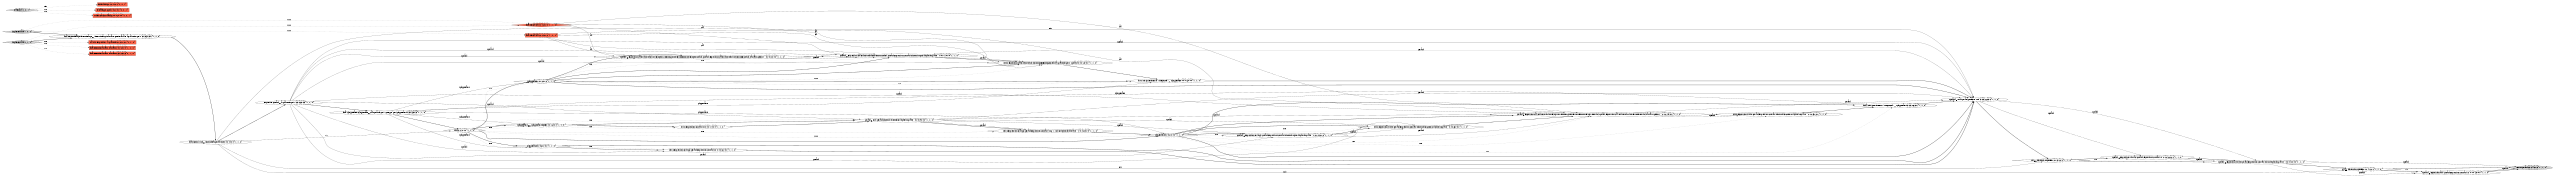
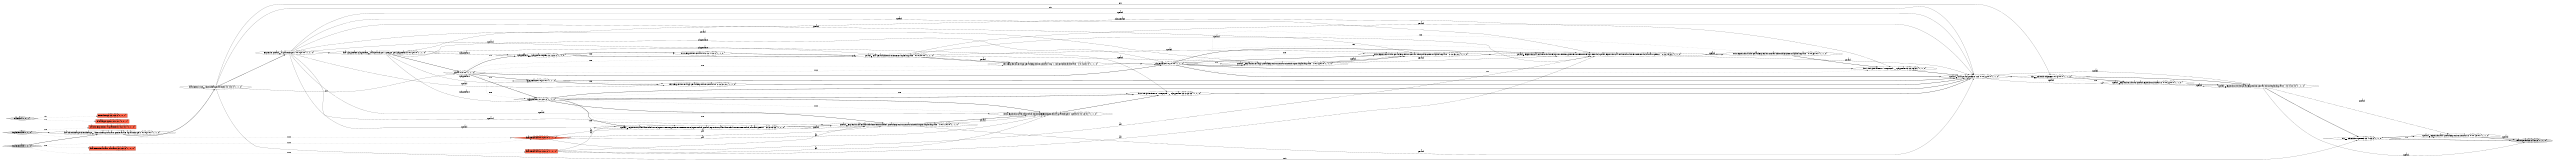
  digraph {
    rankdir=LR
    node [fillcolor=white shape=ellipse style=filled]
    edge [style=solid]
    n1 [fillcolor=lightgray label="return operand@@@44@@@['1', '1', '0']"]
    n2 [label="operand = mod(operand,getFactor(unit))@@@36@@@['1', '1', '0']"]
    n3 [label="operand = Expressions.subtract(operand,Expressions.constant(1L))@@@38@@@['1', '1', '0']"]
    n4 [label="operand = Expressions.divide(operand,Expressions.constant(unit.multiplier.longValue()))@@@40@@@['1', '1', '0']"]
    n5 [label="unit == TimeUnit.QUARTER@@@37@@@['1', '1', '0']" shape=diamond]
    n6 [label="unit == TimeUnit.QUARTER@@@41@@@['1', '1', '0']" shape=diamond]
    n7 [label="operand = Expressions.add(operand,Expressions.constant(1L))@@@42@@@['1', '1', '0']"]
    n8 [fillcolor=lightgray label="makeCast['0', '0', '1']" shape=diamond]
    n9 [fillcolor=tomato label="RexNode exp@@@2@@@['0', '0', '1']" shape=box]
    n10 [fillcolor=tomato label="RelDataType type@@@2@@@['0', '0', '1']" shape=box]
-   n11 [fillcolor=tomato label="boolean matchNullability@@@2@@@['0', '0', '1']" shape=box]
    n12 [label="final TimeUnit unit = timeUnitRange.startUnit@@@4@@@['1', '1', '0']"]
    n13 [label="Expression operand = argValueList.get(1)@@@5@@@['1', '1', '0']"]
    n14 [label="unit@@@7@@@['1', '1', '0']" shape=diamond]
    n15 [label="operand = Expressions.call(BuiltInMethod.TIMESTAMP_WITH_LOCAL_TIME_ZONE_TO_TIMESTAMP.method,operand,Expressions.call(BuiltInMethod.TIME_ZONE.method,translator.getRoot()))@@@10@@@['1', '1', '0']"]
    n16 [label="operand = Expressions.call(BuiltInMethod.FLOOR_DIV.method,operand,Expressions.constant(TimeUnit.DAY.multiplier.longValue()))@@@11@@@['1', '1', '0']"]
    n17 [label="final SqlTypeName sqlTypeName = call.operands.get(1).getType().getSqlTypeName()@@@6@@@['1', '1', '0']"]
    n18 [label="operand = Expressions.call(BuiltInMethod.TIMESTAMP_WITH_LOCAL_TIME_ZONE_TO_TIMESTAMP.method,operand,Expressions.call(BuiltInMethod.TIME_ZONE.method,translator.getRoot()))@@@24@@@['1', '1', '0']"]
    n19 [label="operand = Expressions.multiply(operand,Expressions.constant(TimeUnit.DAY.multiplier.longValue()))@@@22@@@['1', '1', '0']"]
    n20 [label="return Expressions.divide(operand,Expressions.constant(TimeUnit.SECOND.multiplier.longValue()))@@@23@@@['1', '1', '0']"]
    n21 [label="operand = mod(operand,TimeUnit.MINUTE.multiplier.longValue())@@@19@@@['1', '1', '0']"]
    n22 [label="return Expressions.call(BuiltInMethod.UNIX_DATE_EXTRACT.method,argValueList.get(0),operand)@@@12@@@['1', '1', '0']"]
    n23 [label="return Expressions.multiply(operand,Expressions.constant(0L))@@@31@@@['1', '1', '0']"]
    n24 [label="sqlTypeName@@@21@@@['1', '1', '0']" shape=diamond]
    n25 [label="sqlTypeName@@@30@@@['1', '1', '0']" shape=diamond]
    n26 [label="sqlTypeName@@@8@@@['1', '1', '0']" shape=diamond]
    n27 [label="sqlTypeName == SqlTypeName.DATE@@@16@@@['1', '1', '0']" shape=diamond]
    n28 [label="return Expressions.multiply(operand,Expressions.constant((long)(1 / unit.multiplier.doubleValue())))@@@20@@@['1', '1', '0']"]
    n29 [label="throw new AssertionError(\"unexpected \" + sqlTypeName)@@@13@@@['1', '1', '0']"]
    n30 [label="return Expressions.divide(operand,Expressions.constant(TimeUnit.SECOND.multiplier.longValue()))@@@25@@@['1', '1', '0']"]
    n31 [label="throw new AssertionError(\"unexpected \" + sqlTypeName)@@@26@@@['1', '1', '0']"]
    n32 [label="return Expressions.constant(0L)@@@17@@@['1', '1', '0']"]
    n33 [label="final TimeUnitRange timeUnitRange = (TimeUnitRange)translator.getLiteralValue(argValueList.get(0))@@@3@@@['1', '1', '0']"]
    n34 [fillcolor=lightgray label="implementSafe['0', '1', '0']" shape=diamond]
-   n35 [fillcolor=tomato label="final RexToLixTranslator translator@@@2@@@['0', '1', '0']" shape=box]
    n36 [fillcolor=tomato label="final RexCall call@@@2@@@['1', '1', '0']" shape=diamond]
    n37 [fillcolor=tomato label="final List<Expression> argValueList@@@2@@@['0', '1', '0']" shape=box]
    n38 [fillcolor=tomato label="final RexToLixTranslator translator@@@2@@@['1', '0', '0']" shape=box]
    n39 [fillcolor=tomato label="final RexCall call@@@2@@@['1', '0', '0']" shape=box]
    n40 [fillcolor=lightgray label="implementSafe['1', '0', '0']" shape=diamond]
    n2 -> n3 [label=operand]
    n2 -> n4 [label=operand]
    n2 -> n5 [style=bold]
    n3 -> n4 [label=operand]
    n3 -> n4 [style=bold]
    n4 -> n1 [label=operand]
    n4 -> n6 [style=bold]
    n4 -> n7 [label=operand]
    n5 -> n3 [style=bold]
    n5 -> n3 [label=true style=dotted]
    n5 -> n4 [style=bold]
    n6 -> n1 [style=bold]
    n6 -> n7 [style=bold]
    n6 -> n7 [label=true style=dotted]
    n7 -> n1 [label=operand]
    n7 -> n1 [style=bold]
    n8 -> n9 [label=unit style=dotted]
    n8 -> n10 [label=true style=dotted]
-   n8 -> n11 [label=true style=dotted]
    n12 -> n2 [label=unit]
    n12 -> n5 [label=unit]
    n12 -> n6 [label=unit]
    n12 -> n13 [style=bold]
    n12 -> n14 [label=unit]
    n13 -> n2 [label=operand]
    n13 -> n15 [label=operand]
    n13 -> n16 [label=operand]
    n13 -> n17 [style=bold]
    n13 -> n18 [label=operand]
    n13 -> n19 [label=operand]
    n13 -> n20 [label=operand]
    n13 -> n21 [label=operand]
    n13 -> n22 [label=operand]
    n13 -> n23 [label=operand]
    n14 -> n21 [label=true style=dotted]
    n14 -> n24 [style=bold]
    n14 -> n24 [label=true style=dotted]
    n14 -> n25 [style=bold]
    n14 -> n25 [label=true style=dotted]
    n14 -> n26 [label=true style=dotted]
    n14 -> n26 [style=bold]
    n14 -> n27 [label=true style=dotted]
    n14 -> n27 [style=bold]
    n14 -> n28 [label=true style=dotted]
    n15 -> n16 [style=bold]
    n15 -> n16 [label=operand]
    n16 -> n2 [label=operand]
    n16 -> n22 [style=bold]
    n16 -> n22 [label=operand]
    n17 -> n14 [style=bold]
    n17 -> n24 [label=sqlTypeName]
    n17 -> n25 [label=sqlTypeName]
    n17 -> n26 [label=sqlTypeName]
    n17 -> n27 [label=sqlTypeName]
    n17 -> n29 [label=sqlTypeName]
    n17 -> n31 [label=sqlTypeName]
    n18 -> n2 [label=operand]
    n18 -> n30 [style=bold]
    n18 -> n30 [label=operand]
    n19 -> n18 [label=operand]
    n19 -> n20 [label=operand]
    n19 -> n20 [style=bold]
    n20 -> n18 [style=bold]
    n21 -> n2 [label=operand]
    n21 -> n18 [label=operand]
    n21 -> n19 [label=operand]
    n21 -> n20 [label=operand]
    n21 -> n28 [label=operand]
    n21 -> n28 [style=bold]
    n22 -> n29 [style=bold]
    n23 -> n2 [style=bold]
    n24 -> n2 [style=bold]
    n24 -> n18 [label=true style=dotted]
    n24 -> n18 [style=bold]
    n24 -> n19 [style=bold]
    n24 -> n19 [label=true style=dotted]
    n24 -> n20 [style=bold]
    n24 -> n20 [label=true style=dotted]
    n24 -> n30 [label=true style=dotted]
    n24 -> n31 [label=true style=dotted]
    n24 -> n31 [style=bold]
    n25 -> n2 [style=bold]
    n25 -> n23 [style=bold]
    n25 -> n23 [label=true style=dotted]
    n26 -> n2 [style=bold]
    n26 -> n15 [style=bold]
    n26 -> n15 [label=true style=dotted]
    n26 -> n16 [style=bold]
    n26 -> n16 [label=true style=dotted]
    n26 -> n22 [style=bold]
    n26 -> n22 [label=true style=dotted]
    n26 -> n29 [style=bold]
    n26 -> n29 [label=true style=dotted]
    n27 -> n21 [style=bold]
    n27 -> n32 [style=bold]
    n27 -> n32 [label=true style=dotted]
    n28 -> n24 [style=bold]
    n29 -> n2 [style=bold]
    n30 -> n31 [style=bold]
    n31 -> n2 [style=bold]
    n32 -> n21 [style=bold]
    n33 -> n12 [style=bold]
    n34 -> n33 [style=bold]
-   n34 -> n35 [label=true style=dotted]
    n34 -> n36 [label=true style=dotted]
    n34 -> n37 [label=true style=dotted]
    n36 -> n15 [label=call]
    n36 -> n16 [label=call]
    n36 -> n18 [label=call]
    n36 -> n22 [label=call]
    n39 -> n15 [label=call]
    n39 -> n16 [label=call]
    n39 -> n18 [label=call]
    n39 -> n22 [label=call]
    n40 -> n33 [style=bold]
    n40 -> n36 [label=true style=dotted]
-   n34 -> n38 [label=true style=dotted]
+   n40 -> n38 [label=true style=dotted]
    n40 -> n39 [label=true style=dotted]
  }
